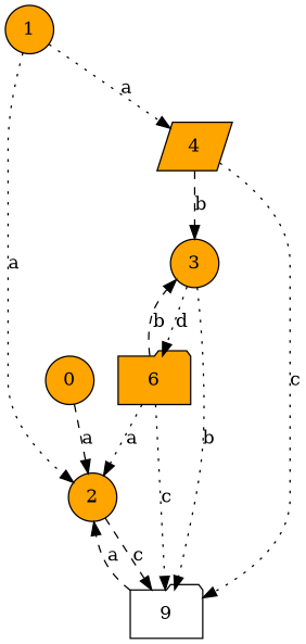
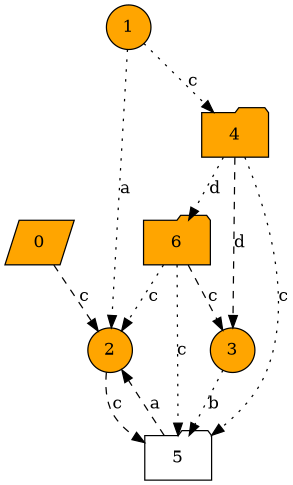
  strict digraph {
    node [fillcolor=orange shape=circle style=filled]
    edge [style=dotted]
    1
    2
-   4 [shape=parallelogram]
-   5 [fillcolor=white shape=folder label=9]
+   4 [shape=folder]
+   5 [fillcolor=white shape=folder]
    3
    6 [shape=folder]
-   0
+   0 [shape=parallelogram]
    1 -> 2 [label=a]
-   1 -> 4 [label=a]
+   1 -> 4 [label=c]
    2 -> 5 [label=c style=dashed]
    4 -> 5 [label=c]
-   4 -> 3 [label=b style=dashed]
+   4 -> 3 [label=d style=dashed]
    5 -> 2 [label=a style=dashed]
    3 -> 5 [label=b]
-   3 -> 6 [label=d]
-   6 -> 2 [label=a]
+   4 -> 6 [label=d]
+   6 -> 2 [label=c]
    6 -> 5 [label=c]
-   6 -> 3 [label=b style=dashed]
-   0 -> 2 [label=a style=dashed]
+   6 -> 3 [label=c style=dashed]
+   0 -> 2 [label=c style=dashed]
  }
